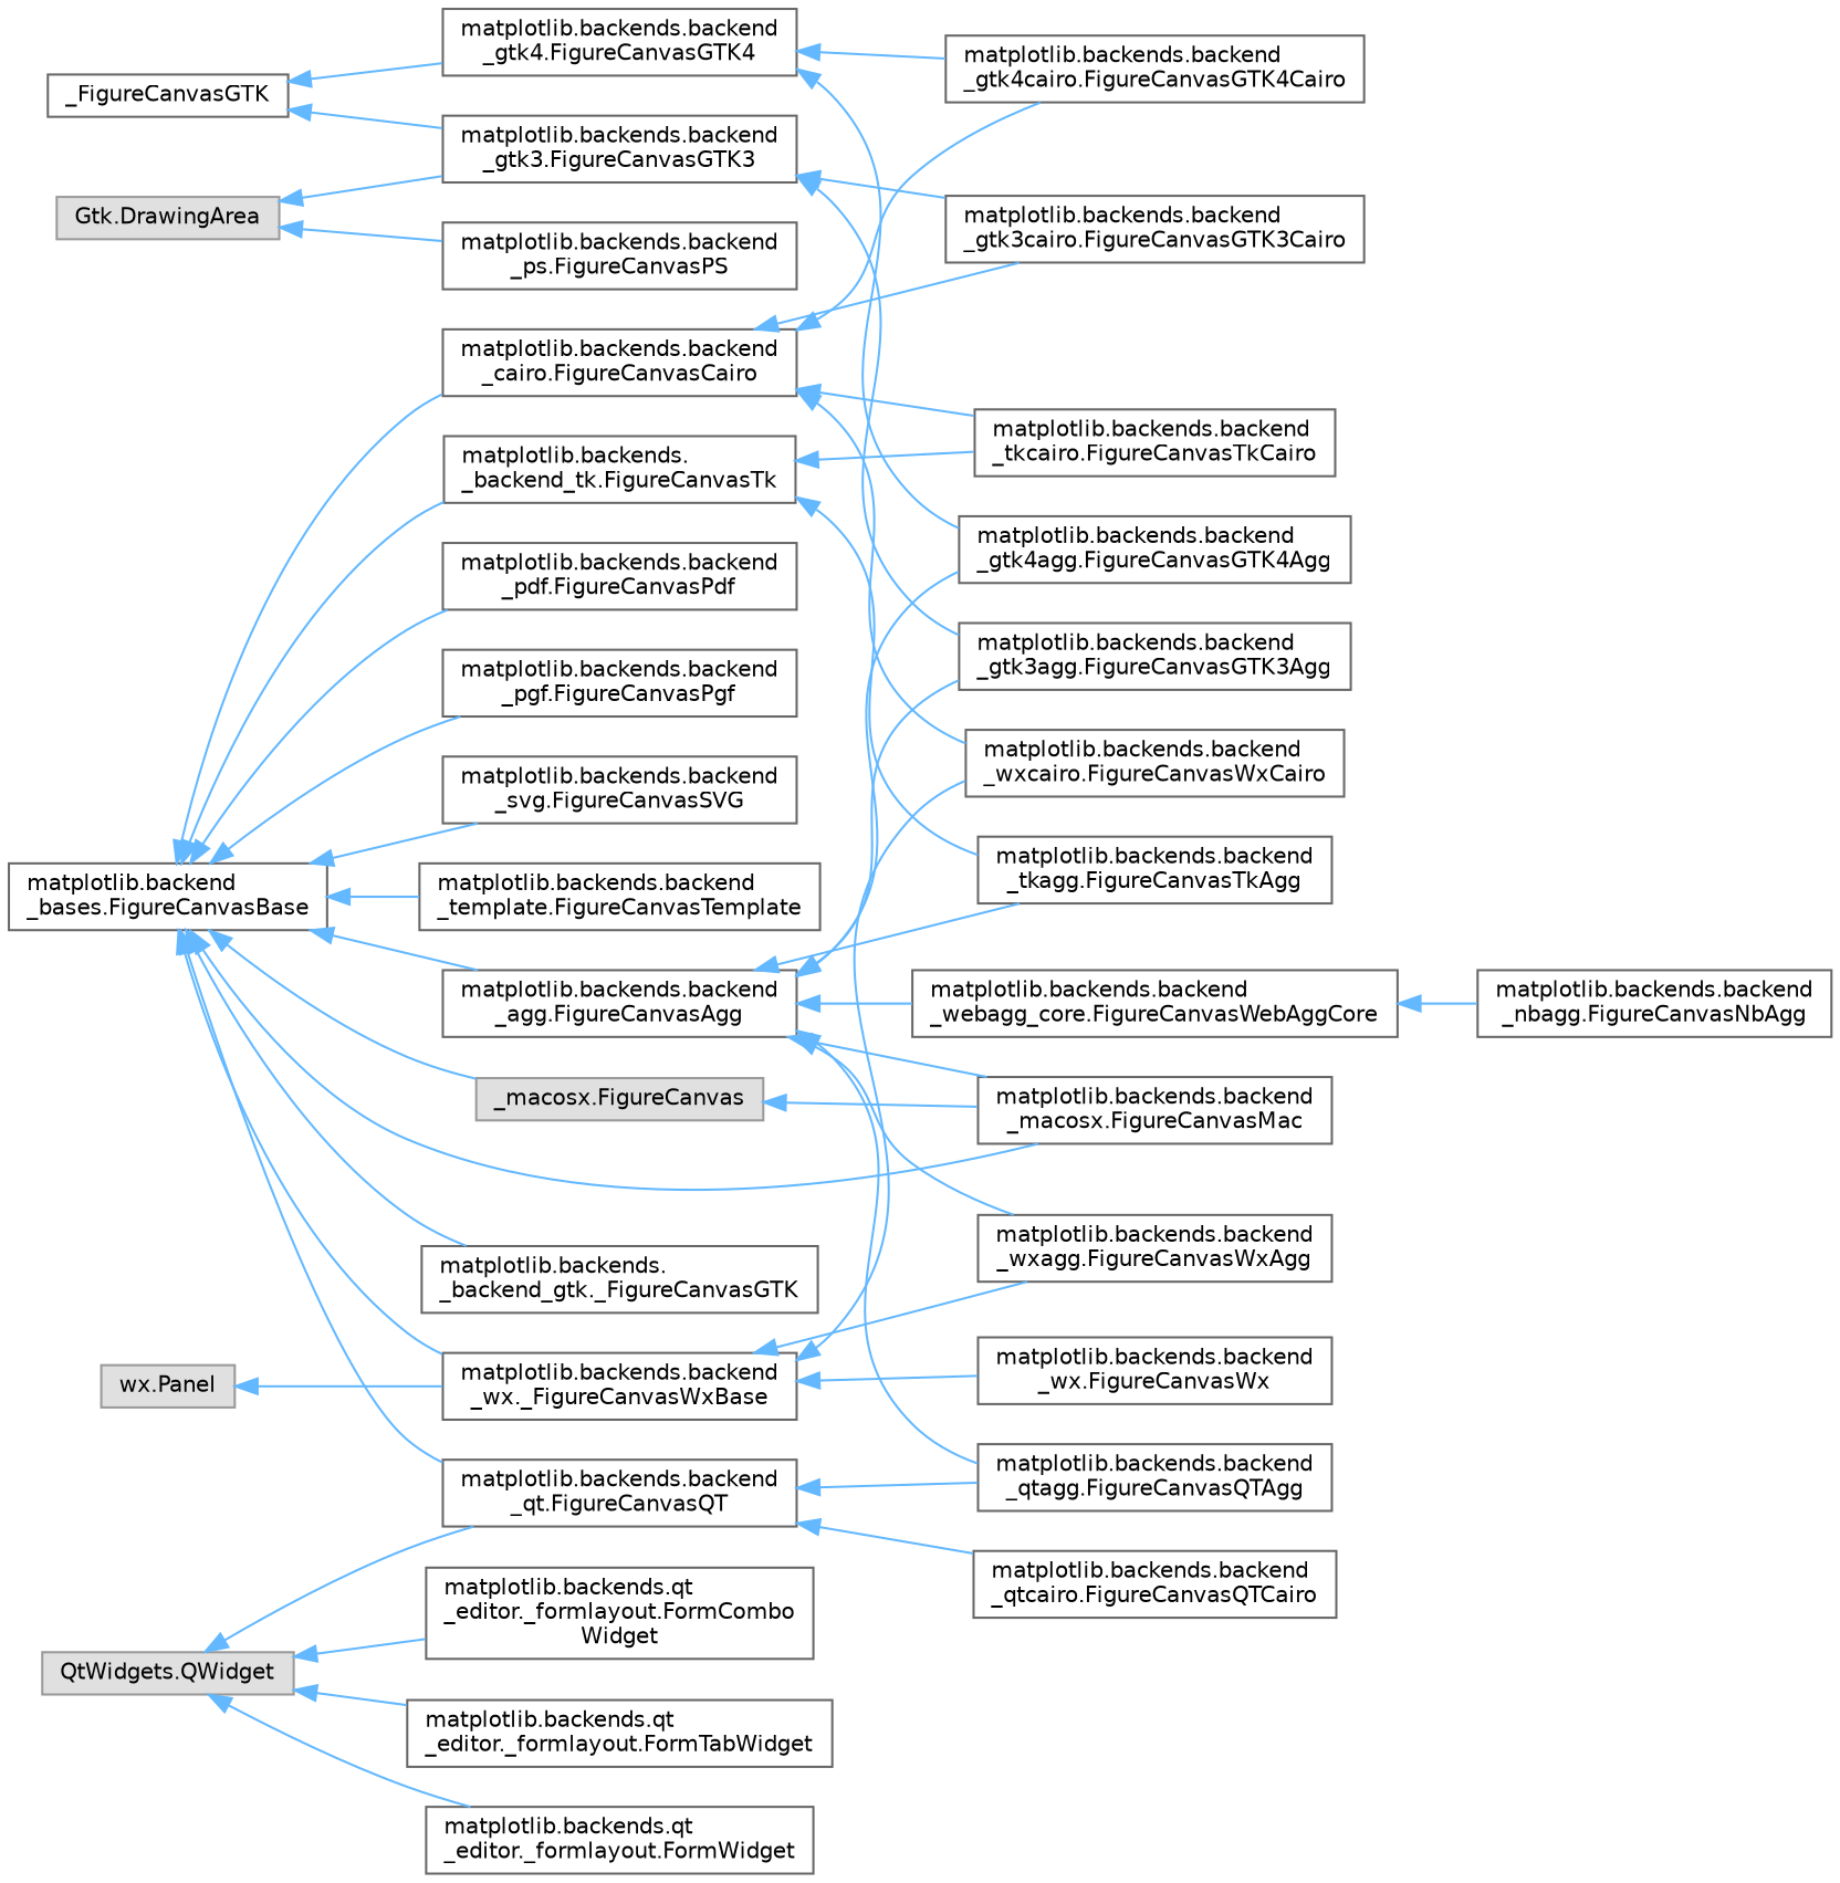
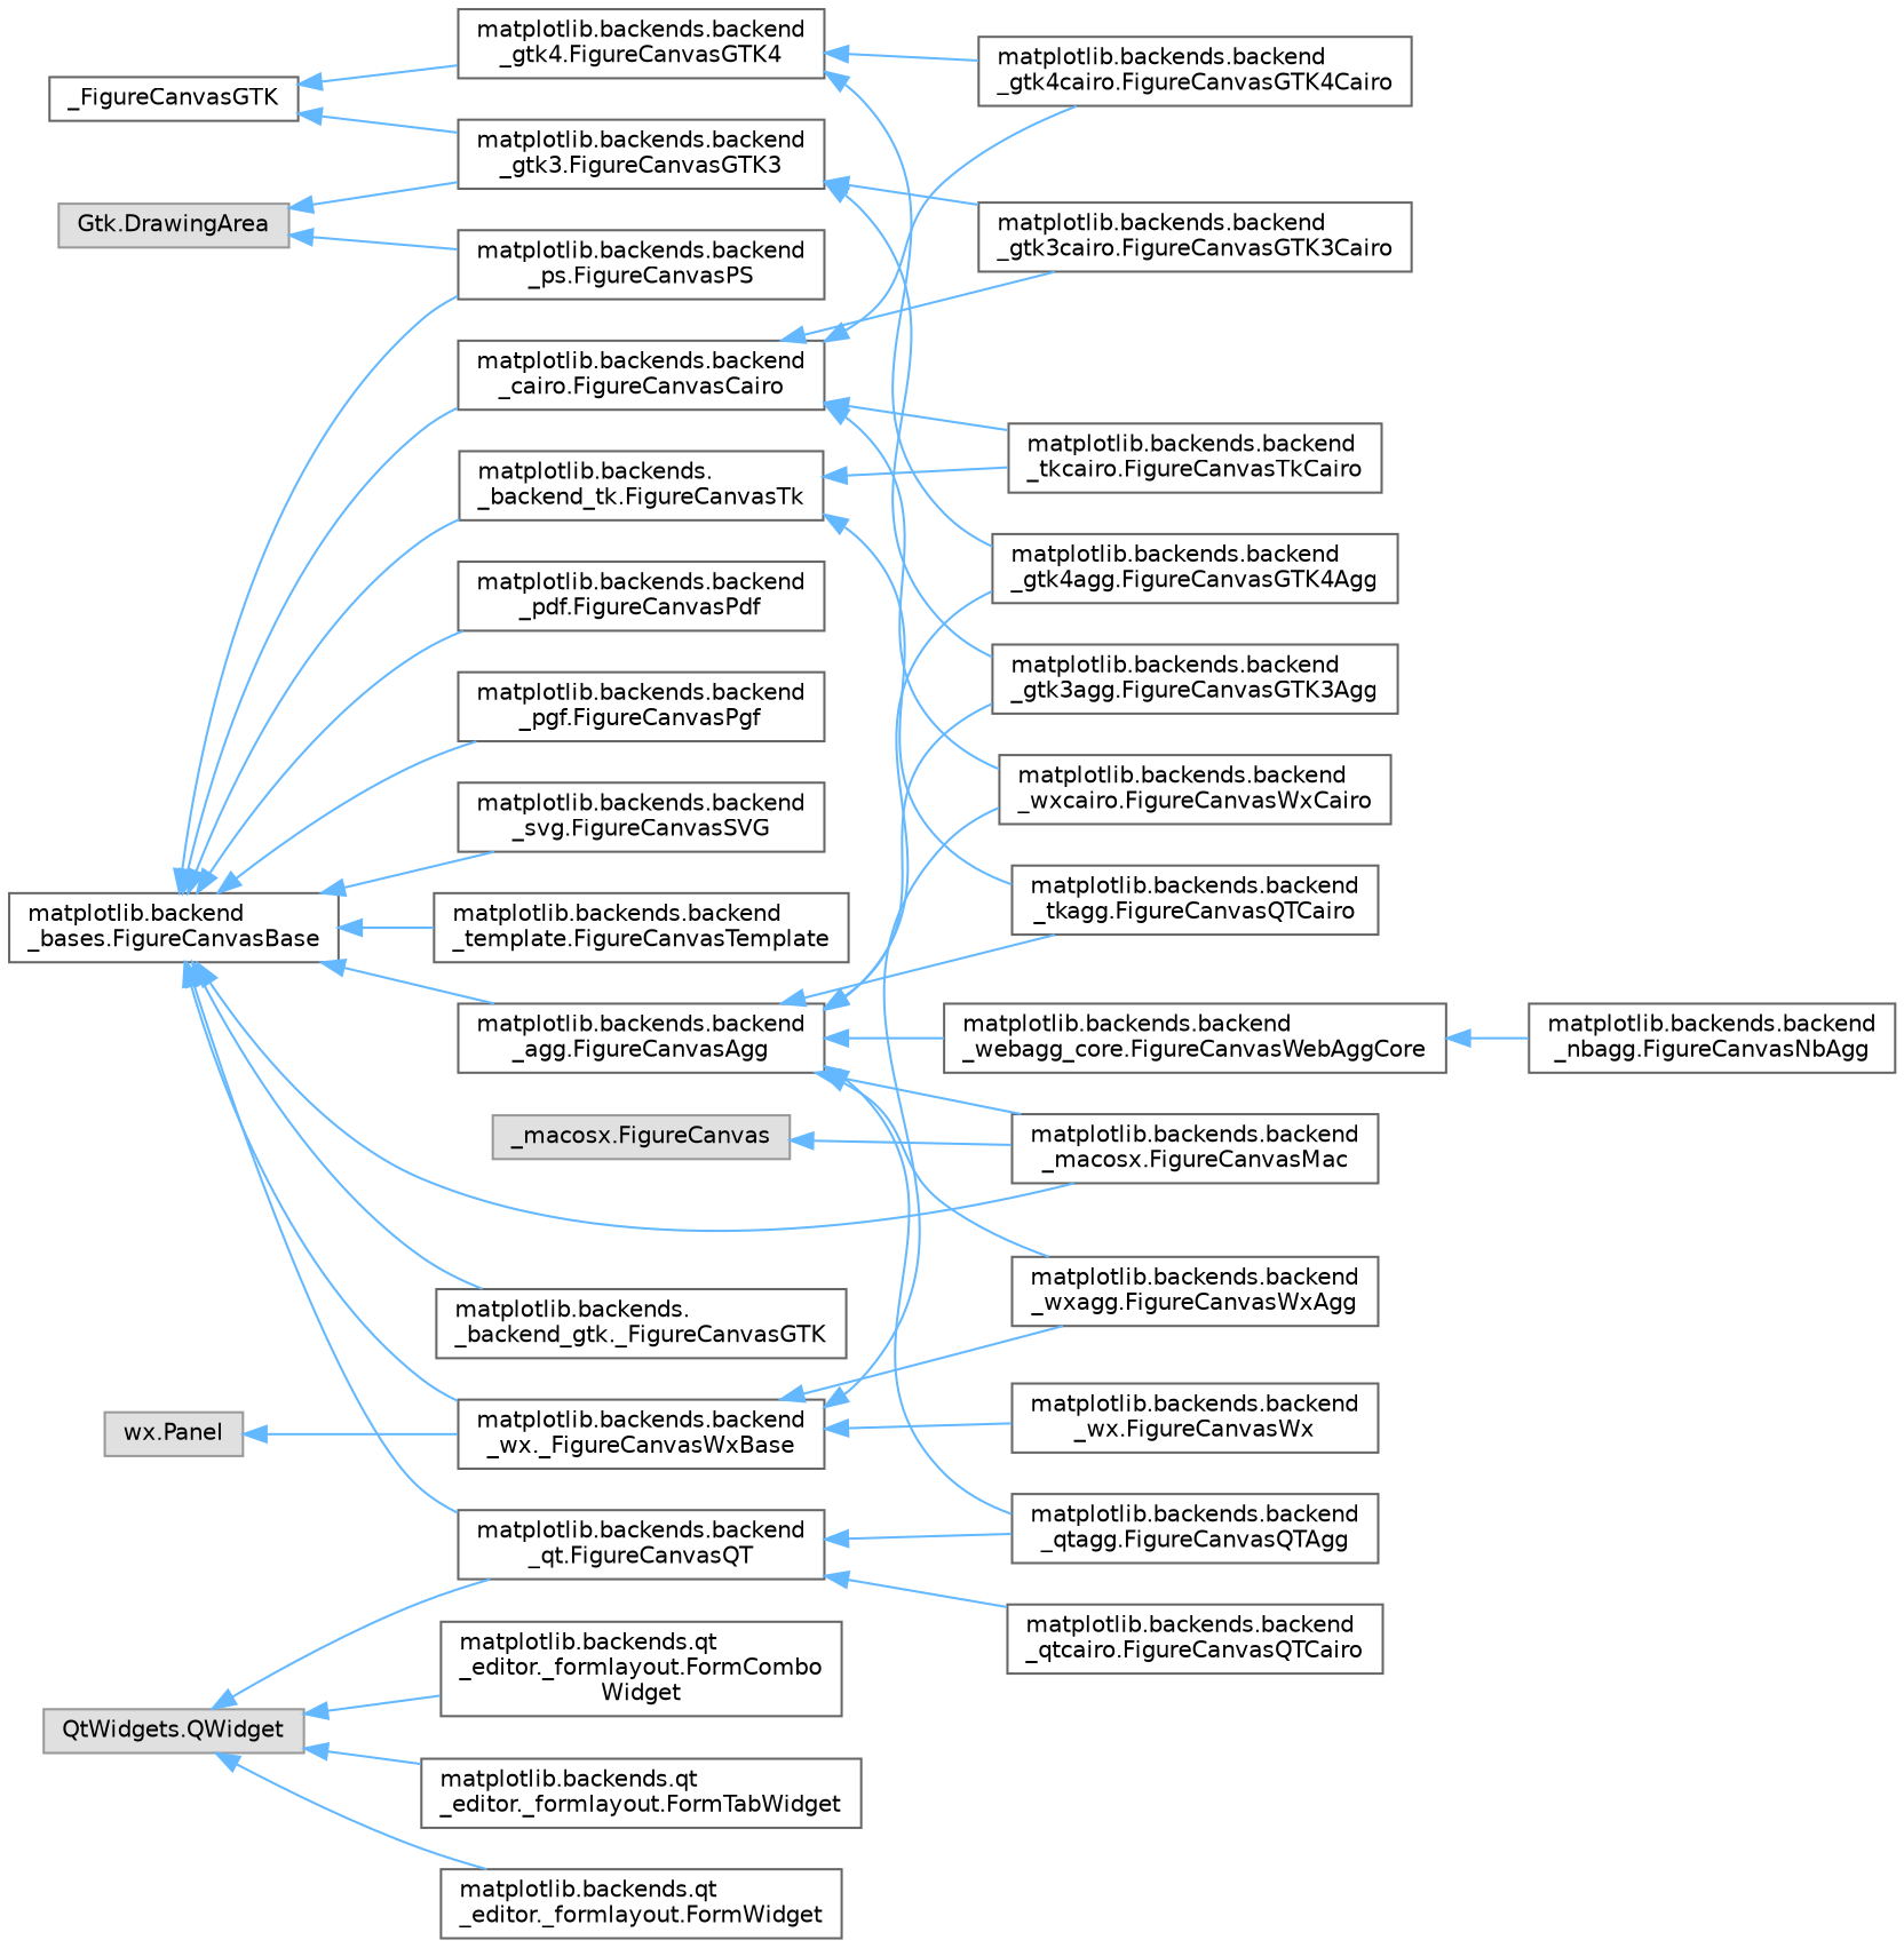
  digraph {
    rankdir=LR
    node [color=grey40 fillcolor=white fontname=Helvetica fontsize=10 shape=box style=filled]
    edge [color=steelblue1 dir=back fontname=Helvetica fontsize=10 labelfontname=Helvetica labelfontsize=10 style=solid]
    n1 [height=0.2 label=_FigureCanvasGTK width=0.4]
    n2 [height=0.2 label="matplotlib.backends.backend\l_gtk3.FigureCanvasGTK3" width=0.4]
    n3 [height=0.2 label="matplotlib.backends.backend\l_gtk4.FigureCanvasGTK4" width=0.4]
    n4 [height=0.2 label="matplotlib.backends.backend\l_gtk3agg.FigureCanvasGTK3Agg" width=0.4]
    n5 [height=0.2 label="matplotlib.backends.backend\l_gtk3cairo.FigureCanvasGTK3Cairo" width=0.4]
    n6 [height=0.2 label="matplotlib.backends.backend\l_gtk4agg.FigureCanvasGTK4Agg" width=0.4]
    n7 [height=0.2 label="matplotlib.backends.backend\l_gtk4cairo.FigureCanvasGTK4Cairo" width=0.4]
    n8 [color=grey60 fillcolor="#E0E0E0" height=0.2 label="Gtk.DrawingArea" width=0.4]
    n9 [height=0.2 label="matplotlib.backends.backend\l_ps.FigureCanvasPS" width=0.4]
    n10 [color=grey60 fillcolor="#E0E0E0" height=0.2 label="_macosx.FigureCanvas" width=0.4]
    n11 [height=0.2 label="matplotlib.backends.backend\l_macosx.FigureCanvasMac" width=0.4]
    n12 [height=0.2 label="matplotlib.backend\l_bases.FigureCanvasBase" width=0.4]
    n13 [height=0.2 label="matplotlib.backends.\l_backend_gtk._FigureCanvasGTK" width=0.4]
    n14 [height=0.2 label="matplotlib.backends.\l_backend_tk.FigureCanvasTk" width=0.4]
    n15 [height=0.2 label="matplotlib.backends.backend\l_agg.FigureCanvasAgg" width=0.4]
    n16 [height=0.2 label="matplotlib.backends.backend\l_cairo.FigureCanvasCairo" width=0.4]
    n17 [height=0.2 label="matplotlib.backends.backend\l_pdf.FigureCanvasPdf" width=0.4]
    n18 [height=0.2 label="matplotlib.backends.backend\l_pgf.FigureCanvasPgf" width=0.4]
    n19 [height=0.2 label="matplotlib.backends.backend\l_qt.FigureCanvasQT" width=0.4]
    n20 [height=0.2 label="matplotlib.backends.backend\l_svg.FigureCanvasSVG" width=0.4]
    n21 [height=0.2 label="matplotlib.backends.backend\l_template.FigureCanvasTemplate" width=0.4]
    n22 [height=0.2 label="matplotlib.backends.backend\l_wx._FigureCanvasWxBase" width=0.4]
-   n23 [height=0.2 label="matplotlib.backends.backend\l_tkagg.FigureCanvasTkAgg" width=0.4]
+   n23 [height=0.2 label="matplotlib.backends.backend\l_tkagg.FigureCanvasQTCairo" width=0.4]
    n24 [height=0.2 label="matplotlib.backends.backend\l_tkcairo.FigureCanvasTkCairo" width=0.4]
    n25 [height=0.2 label="matplotlib.backends.backend\l_qtagg.FigureCanvasQTAgg" width=0.4]
    n26 [height=0.2 label="matplotlib.backends.backend\l_webagg_core.FigureCanvasWebAggCore" width=0.4]
    n27 [height=0.2 label="matplotlib.backends.backend\l_wxagg.FigureCanvasWxAgg" width=0.4]
    n28 [height=0.2 label="matplotlib.backends.backend\l_wxcairo.FigureCanvasWxCairo" width=0.4]
    n29 [height=0.2 label="matplotlib.backends.backend\l_qtcairo.FigureCanvasQTCairo" width=0.4]
    n30 [height=0.2 label="matplotlib.backends.backend\l_wx.FigureCanvasWx" width=0.4]
    n31 [height=0.2 label="matplotlib.backends.backend\l_nbagg.FigureCanvasNbAgg" width=0.4]
    n32 [color=grey60 fillcolor="#E0E0E0" height=0.2 label="wx.Panel" width=0.4]
    n33 [color=grey60 fillcolor="#E0E0E0" height=0.2 label="QtWidgets.QWidget" width=0.4]
    n34 [height=0.2 label="matplotlib.backends.qt\l_editor._formlayout.FormCombo\lWidget" width=0.4]
    n35 [height=0.2 label="matplotlib.backends.qt\l_editor._formlayout.FormTabWidget" width=0.4]
    n36 [height=0.2 label="matplotlib.backends.qt\l_editor._formlayout.FormWidget" width=0.4]
    n1 -> n2
    n1 -> n3
    n2 -> n4
    n2 -> n5
    n3 -> n6
    n3 -> n7
    n8 -> n2
    n8 -> n9
    n10 -> n11
-   n12 -> n10
+   n12 -> n9
    n12 -> n11
    n12 -> n13
    n12 -> n14
    n12 -> n15
    n12 -> n16
    n12 -> n17
    n12 -> n18
    n12 -> n19
    n12 -> n20
    n12 -> n21
    n12 -> n22
    n14 -> n23
    n14 -> n24
    n15 -> n4
    n15 -> n6
    n15 -> n11
    n15 -> n23
    n15 -> n25
    n15 -> n26
    n15 -> n27
    n16 -> n5
    n16 -> n7
    n16 -> n24
    n16 -> n28
    n19 -> n25
    n19 -> n29
    n22 -> n27
    n22 -> n28
    n22 -> n30
    n26 -> n31
    n32 -> n22
    n33 -> n19
    n33 -> n34
    n33 -> n35
    n33 -> n36
  }
